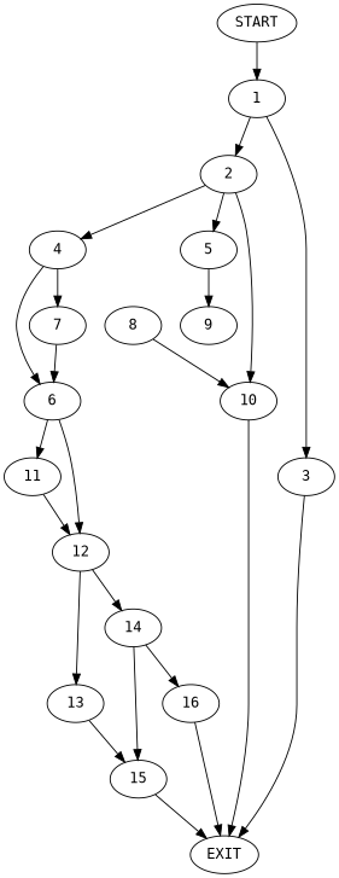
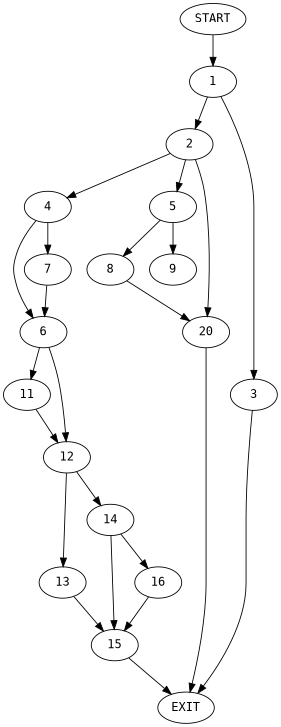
  digraph {
    fontname="DejaVu Sans Mono"
    node [fontname="DejaVu Sans Mono"]
    edge [fontname="DejaVu Sans Mono"]
    n1 [label=START]
    1
    2
    3
    n5 [label=EXIT]
    4
    5
-   10
+   10 [label=20]
    6
    7
    8
    9
    11
    12
    13
    14
    15
    16
    n1 -> 1
    1 -> 2
    1 -> 3
    2 -> 4
    2 -> 5
    2 -> 10
    3 -> n5
    4 -> 6
    4 -> 7
+   5 -> 8
    5 -> 9
    10 -> n5
    6 -> 11
    6 -> 12
    7 -> 6
    8 -> 10
    11 -> 12
    12 -> 13
    12 -> 14
    13 -> 15
    14 -> 15
    14 -> 16
    15 -> n5
-   16 -> n5
+   16 -> 15
  }
